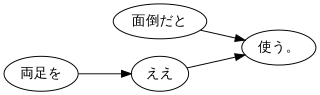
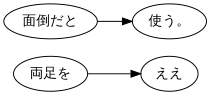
  digraph {
    rankdir=LR
    n1 [label="ええ"]
    n2 [label="使う。"]
    n3 [label="面倒だと"]
    n4 [label="両足を"]
-   n1 -> n2
    n3 -> n2
    n4 -> n1
  }
